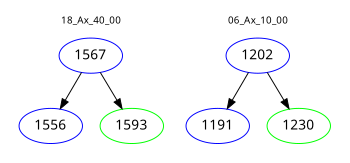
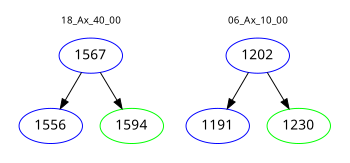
  digraph {
    fontname="Noto Sans"
    node [color=blue fontname="Noto Sans"]
    edge [color=black fontname="Noto Sans"]
    n1 [label=1567]
    n2 [label=1556]
-   n3 [color=green label=1593]
+   n3 [color=green label=1594]
    n4 [label=1202]
    n5 [label=1191]
    n6 [color=green label=1230]
    subgraph cluster_1 {
      color=white
      fontsize=10
      label="18_Ax_40_00"
      n1
      n2
      n3
    }
    subgraph cluster_2 {
      color=white
      fontsize=10
      label="06_Ax_10_00"
      n4
      n5
      n6
    }
    n1 -> n2
    n1 -> n3
    n4 -> n5
    n4 -> n6
  }
